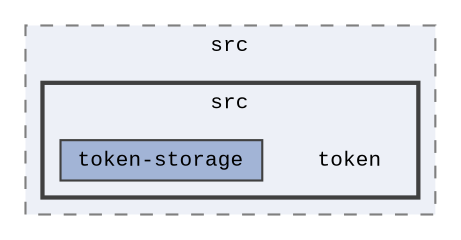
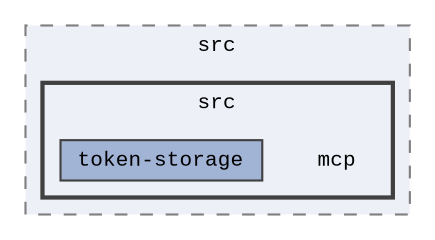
  digraph {
    compound=true
    fontname="Liberation Mono"
    node [fontname="Liberation Mono" fontsize=10]
-   n1 [height=0.2 label=token shape=plaintext width=0.4]
+   n1 [height=0.2 label=mcp shape=plaintext width=0.4]
    n2 [color=grey25 fillcolor="#a2b4d6" height=0.2 label="token-storage" shape=box style=filled width=0.4]
    subgraph cluster_1 {
      bgcolor="#edf0f7"
      fontsize=10
      label=src
      pencolor=grey50
      style="filled,dashed"
      subgraph cluster_2 {
        bgcolor="#edf0f7"
        fontsize=10
        pencolor=grey25
        style="filled,bold"
        n1
        n2
      }
    }
  }
